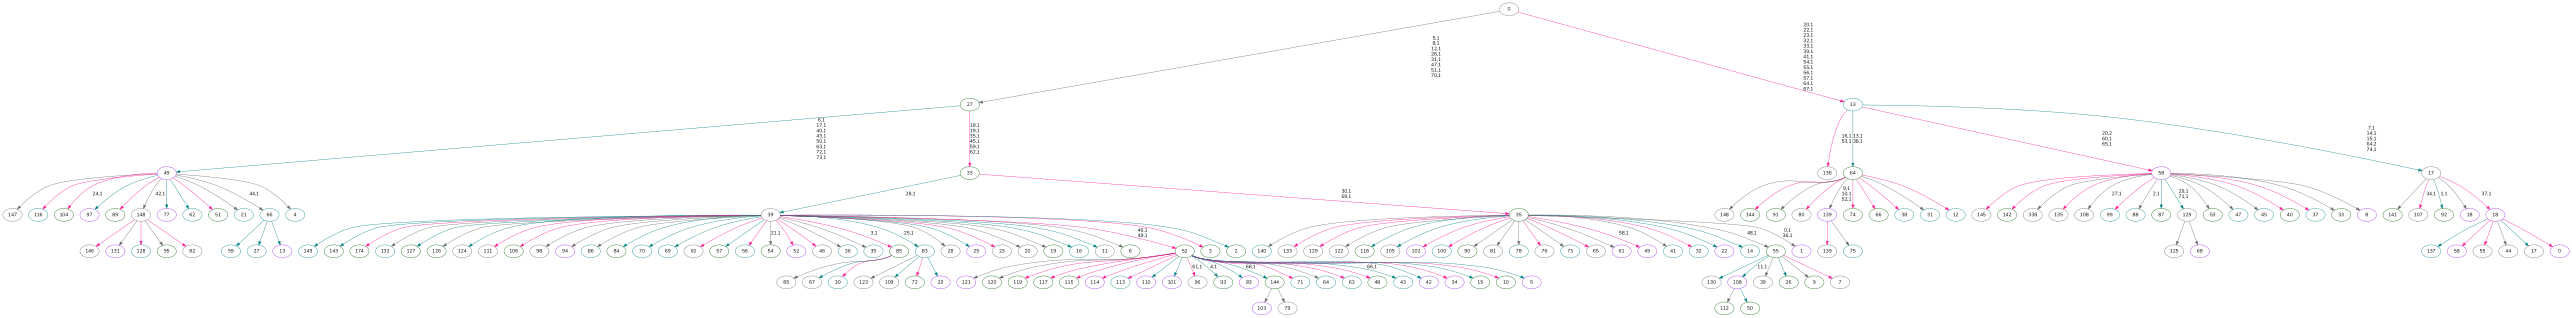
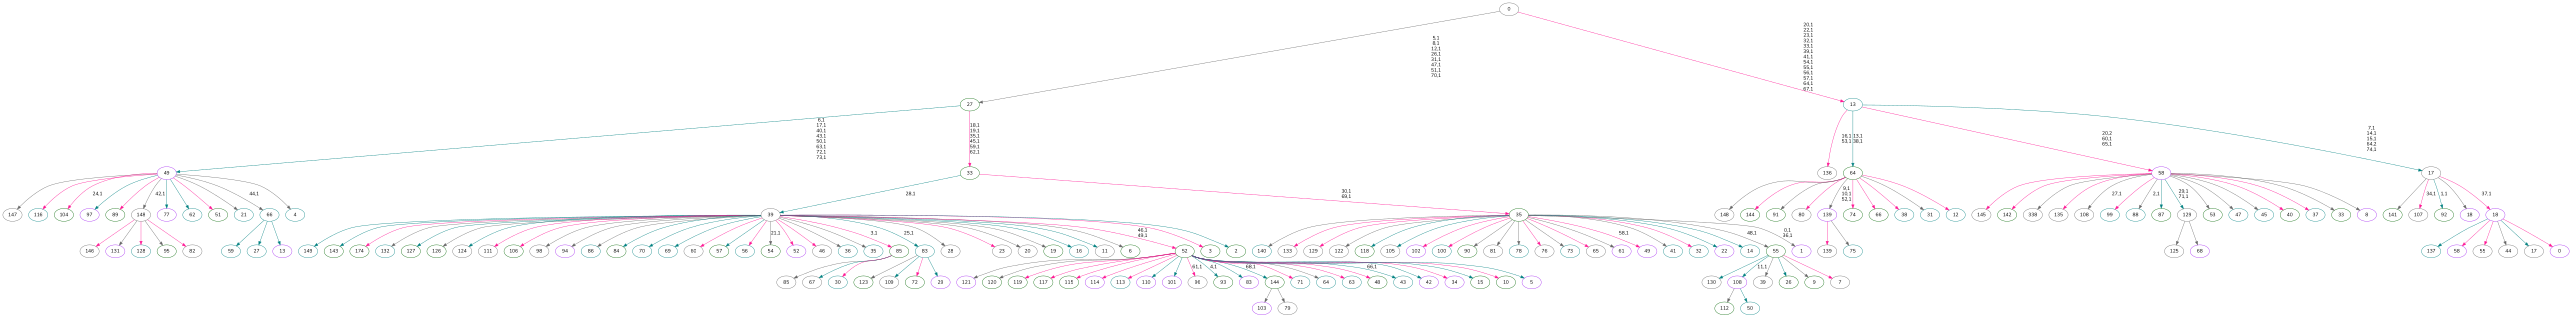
  digraph {
    fontname=Nunito
    node [color=darkgreen fontname=Nunito]
    edge [color=deeppink fontname=Nunito]
    n1 [color=teal label=149]
    n2 [color=gray40 label=148]
    n3 [color=gray40 label=147]
    n4 [color=gray40 label=146]
    n5 [color=gray40 label=145]
    n6 [label=144]
    n7 [label=143]
    n8 [label=142]
    n9 [label=141]
    n10 [color=teal label=140]
    n11 [color=gray40 label=139]
    n12 [color=gray40 label=338]
    n13 [color=teal label=137]
    n14 [color=gray40 label=136]
    n15 [color=gray40 label=135]
    n16 [label=174]
    n17 [color=gray40 label=133]
    n18 [color=teal label=132]
    n19 [color=purple label=131]
    n20 [color=gray40 label=130]
    n21 [color=gray40 label=129]
    n22 [color=teal label=128]
    n23 [label=127]
    n24 [label=126]
    n25 [color=gray40 label=125]
    n26 [color=gray40 label=124]
-   n27 [color=gray40 label=123]
+   n27 [label=123]
    n28 [color=gray40 label=122]
    n29 [color=purple label=121]
    n30 [label=120]
    n31 [label=119]
    n32 [label=118]
    n33 [label=117]
    n34 [color=teal label=116]
    n35 [label=115]
    n36 [color=purple label=114]
    n37 [color=teal label=113]
    n38 [label=112]
    n39 [color=gray40 label=111]
    n40 [color=purple label=110]
    n41 [color=gray40 label=109]
    n42 [color=gray40 label=108]
    n43 [color=gray40 label=107]
    n44 [label=106]
    n45 [color=gray40 label=105]
    n46 [label=104]
    n47 [color=purple label=103]
    n48 [color=purple label=102]
    n49 [color=purple label=101]
    n50 [color=teal label=100]
    n51 [color=teal label=99]
    n52 [color=gray40 label=98]
    n53 [color=purple label=97]
    n54 [color=gray40 label=96]
    n55 [label=95]
    n56 [color=purple label=94]
    n57 [label=93]
    n58 [label=92]
    n59 [label=91]
    n60 [label=90]
    n61 [label=89]
    n62 [color=teal label=88]
    n63 [label=87]
    n64 [color=teal label=86]
    n65 [color=gray40 label=85]
    n66 [label=84]
    n67 [color=purple label=83]
    n68 [color=gray40 label=82]
    148 [color=gray40]
    n70 [color=gray40 label=81]
    n71 [color=gray40 label=80]
    n72 [color=gray40 label=79]
    144
    n74 [color=teal label=78]
    n75 [color=purple label=77]
    n76 [color=gray40 label=76]
    n77 [color=teal label=75]
    139 [color=purple]
    n79 [label=74]
    n80 [color=teal label=73]
    n81 [label=72]
    n82 [color=teal label=71]
    n83 [color=teal label=70]
    n84 [color=teal label=69]
    n85 [color=purple label=68]
    129 [color=gray40]
    n87 [color=gray40 label=67]
    n88 [label=66]
    n89 [color=gray40 label=65]
    n90 [color=teal label=64]
    n91 [color=teal label=63]
    n92 [color=teal label=62]
    n93 [color=purple label=61]
    n94 [color=gray40 label=60]
    n95 [color=teal label=59]
    n96 [color=purple label=58]
    n97 [label=57]
    n98 [color=teal label=56]
    n99 [color=gray40 label=55]
    n100 [label=54]
    n101 [label=53]
    n102 [color=purple label=52]
    n103 [label=51]
-   n104 [label=50]
+   n104 [color=teal label=50]
    108 [color=purple]
    n106 [color=purple label=49]
    n107 [label=48]
    n108 [color=teal label=47]
    n109 [color=gray40 label=46]
    n110 [color=teal label=45]
    n111 [color=gray40 label=44]
    n112 [color=teal label=43]
    n113 [color=purple label=42]
    n114 [color=teal label=41]
    n115 [label=40]
    n116 [color=gray40 label=39]
    n117 [color=teal label=38]
    n118 [color=teal label=37]
    n119 [color=teal label=36]
    n120 [color=teal label=35]
    n121 [color=purple label=34]
    n122 [label=33]
    n123 [color=teal label=32]
    n124 [color=teal label=31]
    n125 [color=teal label=30]
    85
    n127 [color=purple label=29]
    83 [color=teal]
    n129 [color=gray40 label=28]
    n130 [color=teal label=27]
    n131 [label=26]
-   n132 [color=purple label=25]
    n133 [color=gray40 label=23]
    n134 [color=purple label=22]
    n135 [color=teal label=21]
    n136 [color=gray40 label=20]
    n137 [label=19]
    n138 [color=purple label=18]
    n139 [color=gray40 label=17]
    n140 [color=teal label=16]
    n141 [label=15]
    n142 [color=teal label=14]
    n143 [color=purple label=13]
    66 [color=teal]
    n145 [color=teal label=12]
    64
    n147 [color=gray40 label=11]
    n148 [label=10]
    n149 [label=9]
    n150 [color=purple label=8]
    58 [color=purple]
    n152 [color=gray40 label=7]
    55
    n154 [label=6]
    n155 [color=purple label=5]
    52
    n157 [color=teal label=4]
    49 [color=purple]
    n159 [label=3]
    n160 [label=2]
    39 [color=gray40]
    n162 [color=purple label=1]
    35
    33
    27
    n166 [color=purple label=0]
    18 [color=purple]
    17 [color=gray40]
    13 [color=teal]
    0 [color=gray40]
    148 -> n4
    148 -> n19 [color=gray40]
    148 -> n22
    148 -> n55 [color=gray40]
    148 -> n68
    144 -> n47 [color=gray40]
    144 -> n72 [color=gray40]
    139 -> n11
    139 -> n77 [color=gray40]
    129 -> n25 [color=gray40]
    129 -> n85 [color=gray40]
    108 -> n38 [color=gray40]
    108 -> n104 [color=teal]
    85 -> n65 [color=gray40]
    85 -> n87 [color=teal]
    85 -> n125
    83 -> n27 [color=gray40]
    83 -> n41 [color=teal]
    83 -> n81
    83 -> n127 [color=teal]
    66 -> n95 [color=teal]
    66 -> n130 [color=teal]
    66 -> n143 [color=teal]
    64 -> n2 [color=gray40]
    64 -> n6
    64 -> n59 [color=gray40]
    64 -> n71
    64 -> 139 [color=gray40 label="9,1\n10,1\n52,1"]
    64 -> n79
    64 -> n88
    64 -> n117
    64 -> n124 [color=gray40]
    64 -> n145
    58 -> n5
    58 -> n8
    58 -> n12 [color=gray40]
    58 -> n15
    58 -> n42 [color=gray40 label="27,1"]
    58 -> n51
    58 -> n62 [color=gray40 label="2,1"]
    58 -> n63 [color=teal]
    58 -> 129 [color=teal label="29,1\n71,1"]
    58 -> n101 [color=gray40]
    58 -> n108 [color=gray40]
    58 -> n110 [color=gray40]
    58 -> n115
    58 -> n118
    58 -> n122 [color=gray40]
    58 -> n150 [color=gray40]
    55 -> n20 [color=teal]
    55 -> 108 [color=teal label="11,1"]
    55 -> n116 [color=gray40]
    55 -> n131 [color=teal]
    55 -> n149 [color=gray40]
    55 -> n152
    52 -> n29 [color=gray40]
    52 -> n30 [color=gray40]
    52 -> n31
    52 -> n33
    52 -> n35
    52 -> n36
    52 -> n37
    52 -> n40 [color=teal]
    52 -> n49 [color=teal]
    52 -> n54 [label="61,1"]
    52 -> n57 [color=teal label="4,1"]
    52 -> n67 [color=teal]
    52 -> 144 [color=teal label="68,1"]
    52 -> n82
    52 -> n90 [color=gray40]
    52 -> n91
    52 -> n107
    52 -> n112 [color=teal label="66,1"]
    52 -> n113 [color=teal]
    52 -> n121
    52 -> n141 [color=teal]
    52 -> n148
    52 -> n155 [color=teal]
    49 -> n3 [color=gray40]
    49 -> n34
    49 -> n46 [label="24,1"]
    49 -> n53 [color=teal]
    49 -> n61
    49 -> 148 [color=gray40 label="42,1"]
    49 -> n75 [color=teal]
    49 -> n92 [color=teal]
    49 -> n103
    49 -> n135 [color=gray40]
    49 -> 66 [color=gray40 label="44,1"]
    49 -> n157 [color=gray40]
    39 -> n1 [color=teal]
    39 -> n7 [color=teal]
    39 -> n16
    39 -> n18 [color=gray40]
    39 -> n23 [color=teal]
    39 -> n24 [color=gray40]
    39 -> n26 [color=teal]
    39 -> n39
    39 -> n44
    39 -> n52 [color=gray40]
    39 -> n56 [color=gray40]
    39 -> n64 [color=gray40]
    39 -> n66 [color=teal]
    39 -> n83 [color=teal]
    39 -> n84 [color=teal]
    39 -> n94
    39 -> n97 [color=teal]
    39 -> n98
    39 -> n100 [color=gray40 label="21,1"]
    39 -> n102
    39 -> n109
    39 -> n119 [color=gray40]
    39 -> n120 [color=gray40]
    39 -> 85 [label="3,1"]
    39 -> 83 [color=teal label="25,1"]
    39 -> n129 [color=gray40]
-   39 -> n132 [color=teal]
    39 -> n133
    39 -> n136 [color=gray40]
    39 -> n137 [color=gray40]
    39 -> n140 [color=teal]
    39 -> n147 [color=teal]
    39 -> n154 [color=gray40]
    39 -> 52 [label="46,1\n49,1"]
    39 -> n159
    39 -> n160 [color=teal]
    35 -> n10 [color=gray40]
    35 -> n17
    35 -> n21
    35 -> n28 [color=gray40]
    35 -> n32 [color=teal]
    35 -> n45 [color=teal]
    35 -> n48
    35 -> n50
    35 -> n60 [color=gray40]
    35 -> n70 [color=gray40]
    35 -> n74 [color=gray40]
    35 -> n76
    35 -> n80 [color=gray40]
    35 -> n89
    35 -> n93 [color=gray40]
    35 -> n106 [label="58,1"]
    35 -> n114 [color=gray40]
    35 -> n123
    35 -> n134 [color=teal]
    35 -> n142 [color=teal]
    35 -> 55 [color=gray40 label="48,1"]
    35 -> n162 [color=gray40 label="0,1\n36,1"]
    33 -> 39 [color=teal label="28,1"]
    33 -> 35 [label="30,1\n69,1"]
    27 -> 49 [color=teal label="6,1\n17,1\n40,1\n43,1\n50,1\n63,1\n72,1\n73,1"]
    27 -> 33 [label="18,1\n19,1\n35,1\n45,1\n59,1\n62,1"]
    18 -> n13 [color=teal]
    18 -> n96
    18 -> n99
    18 -> n111 [color=gray40]
    18 -> n139 [color=teal]
    18 -> n166
    17 -> n9 [color=gray40]
    17 -> n43 [label="34,1"]
    17 -> n58 [color=teal label="1,1"]
    17 -> n138 [color=gray40]
    17 -> 18 [label="37,1"]
    13 -> n14 [label="16,1\n53,1"]
    13 -> 64 [color=teal label="13,1\n38,1"]
    13 -> 58 [label="20,2\n60,1\n65,1"]
    13 -> 17 [color=teal label="7,1\n14,1\n15,1\n64,2\n74,1"]
    0 -> 27 [color=gray40 label="5,1\n8,1\n12,1\n26,1\n31,1\n47,1\n51,1\n70,1"]
    0 -> 13 [label="20,1\n22,1\n23,1\n32,1\n33,1\n39,1\n41,1\n54,1\n55,1\n56,1\n57,1\n64,1\n67,1"]
  }
